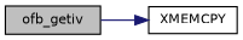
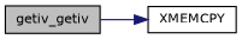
  digraph {
    rankdir=LR
    node [color=black fontname=Helvetica fontsize=10 shape=record style=filled]
-   n1 [fillcolor=grey75 fontcolor=black height=0.2 label=ofb_getiv width=0.4]
+   n1 [fillcolor=grey75 fontcolor=black height=0.2 label=getiv_getiv width=0.4]
    n2 [fillcolor=white height=0.2 label=XMEMCPY width=0.4]
    n1 -> n2 [color=midnightblue fontname=Helvetica fontsize=10 labelfontname=Helvetica labelfontsize=10 style=solid]
  }
